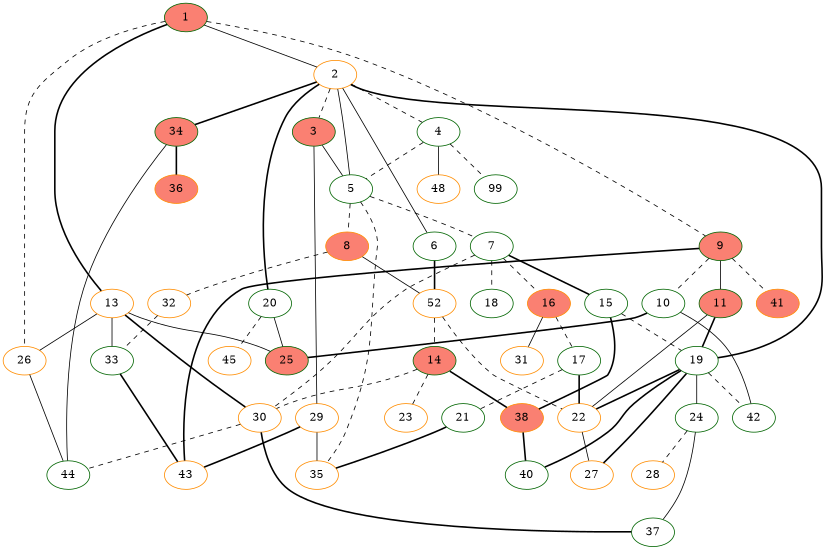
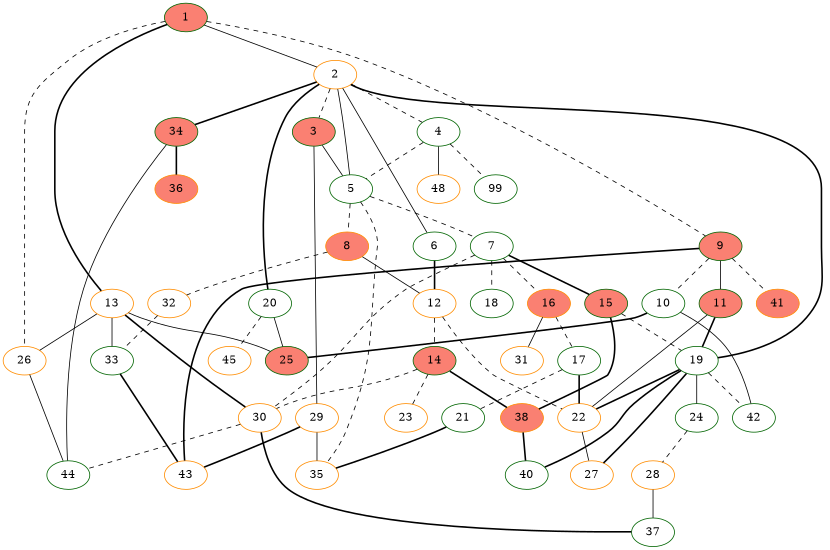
  graph {
    node [color=darkgreen fillcolor=white style=filled]
    edge [style=dashed weight=1.0]
    1 [fillcolor=salmon]
    2 [color=darkorange]
    9 [fillcolor=salmon]
    13 [color=darkorange]
    26 [color=darkorange]
    3 [fillcolor=salmon]
    4
    5
    6
    19
    20
    34 [fillcolor=salmon]
    10
    11 [fillcolor=salmon]
    41 [color=darkorange fillcolor=salmon]
    43 [color=darkorange]
    30 [color=darkorange]
    25 [fillcolor=salmon]
    33
    44
    29 [color=darkorange]
    n22 [label=99]
    n23 [color=darkorange label=48]
    7
    8 [color=darkorange fillcolor=salmon]
    35 [color=darkorange]
-   12 [color=darkorange label=52]
+   12 [color=darkorange]
    42
    22 [color=darkorange]
    24
    27 [color=darkorange]
    40
    45 [color=darkorange]
    36 [color=darkorange fillcolor=salmon]
-   15
+   15 [fillcolor=salmon]
    16 [color=darkorange fillcolor=salmon]
    18
    32 [color=darkorange]
    14 [fillcolor=salmon]
    38 [color=darkorange fillcolor=salmon]
    17
    31 [color=darkorange]
    37
    23 [color=darkorange]
    21
    28 [color=darkorange]
    1 -- 2 [style=solid]
    1 -- 9
    1 -- 13 [style=bold]
    1 -- 26
    2 -- 3
    2 -- 4
    2 -- 5 [style=solid]
    2 -- 6 [style=solid]
    2 -- 19 [style=bold]
    2 -- 20 [style=bold]
    2 -- 34 [style=bold]
    9 -- 10
    9 -- 11 [style=solid]
    9 -- 41
    9 -- 43 [style=bold]
    13 -- 26 [style=solid]
    13 -- 30 [style=bold]
    13 -- 25 [style=solid]
    13 -- 33 [style=solid weight=2.0]
    26 -- 44 [style=solid]
    3 -- 5 [style=solid]
    3 -- 29 [style=solid]
    4 -- 5
    4 -- n22
    4 -- n23 [style=solid]
    5 -- 7
    5 -- 8
    5 -- 35
    6 -- 12 [style=bold]
    19 -- 42
    19 -- 22 [style=bold]
    19 -- 24 [style=solid]
    19 -- 27 [style=bold]
    19 -- 40 [style=bold]
    20 -- 25 [style=solid]
    20 -- 45
    34 -- 44 [style=solid]
    34 -- 36 [style=bold]
    10 -- 25 [style=bold]
    10 -- 42 [style=solid]
    11 -- 19 [style=bold]
    11 -- 22 [style=solid]
    30 -- 44
    30 -- 37 [style=bold]
    33 -- 43 [style=bold]
    29 -- 43 [style=bold]
    29 -- 35 [style=solid weight=4.0]
    7 -- 30
    7 -- 15 [style=bold]
    7 -- 16
    7 -- 18
    8 -- 12 [style=solid]
    8 -- 32
    12 -- 22
    12 -- 14
    22 -- 27 [style=solid]
    24 -- 28
    15 -- 19
    15 -- 38 [style=bold]
    16 -- 17
    16 -- 31 [style=solid]
    32 -- 33
    14 -- 30
    14 -- 38 [style=bold]
    14 -- 23
    38 -- 40 [style=bold]
    17 -- 22 [style=bold]
    17 -- 21
    21 -- 35 [style=bold weight=2.0]
-   24 -- 37 [style=solid]
+   28 -- 37 [style=solid]
  }
